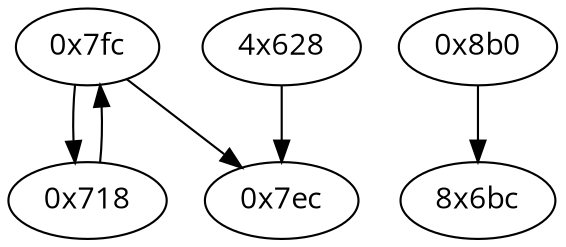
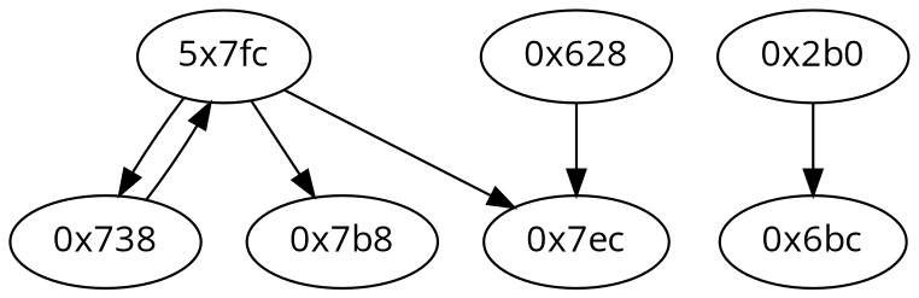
  strict digraph {
    "edge"="{}"
    file="/Users/mark/Documents/deobfus-2019-ccs/ALL-CFG/small-programs/1b-1-1-1-0-dc-1-0-1/1576_recovered.dot"
    fontname="Open Sans"
    "graph"="{u'file': u'/Users/mark/Documents/deobfus-2019-ccs/ALL-CFG/small-programs/1b-1-1-1-0-dc-1-0-1/1576_recovered.dot'}"
    "node"="{u'opcode': u''}"
    node [fontname="Open Sans"]
    edge [fontname="Open Sans"]
-   "0x7fc" [opcode="[u'ldr', u'str', u'str', u'ldr', u'ldrb', u'ldr', u'ldr', u'ldr', u'cmp', u'mov', u'b']"]
-   "0x718" [opcode="[u'ldr', u'ldr', u'ldr', u'ldr', u'sub', u'rsb', u'add', u'sub', u'rsb', u'add', u'mov', u'b']"]
+   "0x7fc" [opcode="[u'ldr', u'str', u'str', u'ldr', u'ldrb', u'ldr', u'ldr', u'ldr', u'cmp', u'mov', u'b']" label="5x7fc"]
+   "0x718" [opcode="[u'ldr', u'ldr', u'ldr', u'ldr', u'sub', u'rsb', u'add', u'sub', u'rsb', u'add', u'mov', u'b']" label="0x738"]
+   "0x7b8" [opcode="[u'ldr', u'ldr', u'bl', u'mov', u'mov', u'b']"]
    "0x7ec" [opcode="[u'mov', u'mov', u'mov', u'b']"]
-   "0x6bc" [opcode="[u'ldr', u'cmp', u'mov', u'sub', u'pop']" label="8x6bc"]
-   "0x8b0" [opcode="[u'ldr', u'bl', u'mov', u'mov', u'b']"]
-   "0x628" [opcode="[u'push', u'add', u'sub', u'str', u'ldr', u'str', u'ldr', u'ldr', u'sub', u'sub', u'add', u'mul', u'mvn', u'mvn', u'ldr', u'orr', u'mov', u'cmn', u'mov', u'mov', u'ldr', u'strb', u'ldr', u'cmp', u'add', u'mov', u'strb', u'ldr', u'ldr', u'ldr', u'ldr', u'ldr', u'str', u'ldr', u'add', u'str', u'b']" label="4x628"]
+   "0x6bc" [opcode="[u'ldr', u'cmp', u'mov', u'sub', u'pop']"]
+   "0x8b0" [opcode="[u'ldr', u'bl', u'mov', u'mov', u'b']" label="0x2b0"]
+   "0x628" [opcode="[u'push', u'add', u'sub', u'str', u'ldr', u'str', u'ldr', u'ldr', u'sub', u'sub', u'add', u'mul', u'mvn', u'mvn', u'ldr', u'orr', u'mov', u'cmn', u'mov', u'mov', u'ldr', u'strb', u'ldr', u'cmp', u'add', u'mov', u'strb', u'ldr', u'ldr', u'ldr', u'ldr', u'ldr', u'str', u'ldr', u'add', u'str', u'b']"]
    "0x7fc" -> "0x718"
+   "0x7fc" -> "0x7b8"
    "0x7fc" -> "0x7ec"
    "0x718" -> "0x7fc"
    "0x8b0" -> "0x6bc"
    "0x628" -> "0x7ec"
  }
